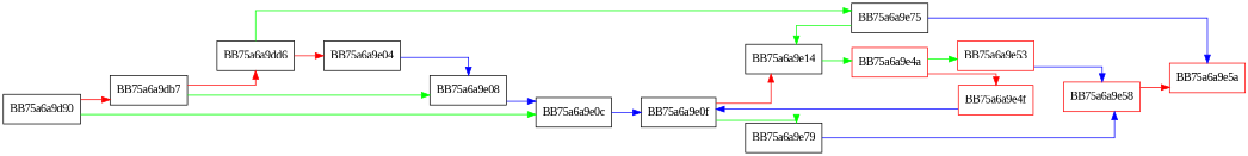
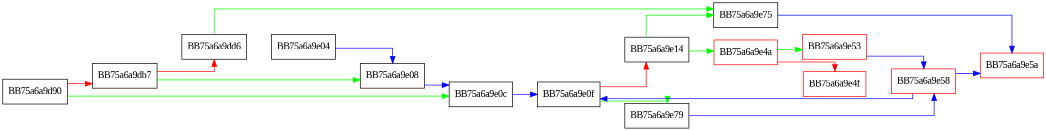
  digraph {
    fontname="Liberation Serif"
    rankdir=LR
    splines=ortho
    node [color=black fontname="Liberation Serif" shape=box]
    edge [color=blue fontname="Liberation Serif"]
    BB75a6a9d90
    BB75a6a9e0c
    BB75a6a9db7
    BB75a6a9e0f
    BB75a6a9e08
    BB75a6a9dd6
    BB75a6a9e79
    BB75a6a9e14
    BB75a6a9e75
    BB75a6a9e04
    BB75a6a9e5a [color=red]
    BB75a6a9e58 [color=red]
    BB75a6a9e4a [color=red]
    BB75a6a9e53 [color=red]
    BB75a6a9e4f [color=red]
    BB75a6a9d90 -> BB75a6a9e0c [color=green]
    BB75a6a9d90 -> BB75a6a9db7 [color=red]
    BB75a6a9e0c -> BB75a6a9e0f
    BB75a6a9db7 -> BB75a6a9e08 [color=green]
    BB75a6a9db7 -> BB75a6a9dd6 [color=red]
    BB75a6a9e0f -> BB75a6a9e79 [color=green]
    BB75a6a9e0f -> BB75a6a9e14 [color=red]
    BB75a6a9e08 -> BB75a6a9e0c
    BB75a6a9dd6 -> BB75a6a9e75 [color=green]
-   BB75a6a9dd6 -> BB75a6a9e04 [color=red]
    BB75a6a9e79 -> BB75a6a9e58
-   BB75a6a9e75 -> BB75a6a9e14 [color=green]
+   BB75a6a9e14 -> BB75a6a9e75 [color=green]
    BB75a6a9e14 -> BB75a6a9e4a [color=green]
    BB75a6a9e75 -> BB75a6a9e5a
    BB75a6a9e04 -> BB75a6a9e08
-   BB75a6a9e58 -> BB75a6a9e5a [color=red]
+   BB75a6a9e58 -> BB75a6a9e5a
    BB75a6a9e4a -> BB75a6a9e53 [color=green]
    BB75a6a9e4a -> BB75a6a9e4f [color=red]
    BB75a6a9e53 -> BB75a6a9e58
-   BB75a6a9e4f -> BB75a6a9e0f
+   BB75a6a9e58 -> BB75a6a9e0f
  }
